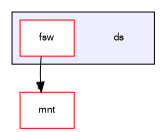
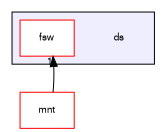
  digraph {
    compound=true
    node [fontname=FreeSans fontsize=10 shape=box color=red fillcolor=white style=filled]
    n1 [label=ds shape=plaintext color="" fillcolor="" style=""]
    n2 [label=fsw]
    n3 [label=mnt]
    subgraph cluster_1 {
      bgcolor="#eeeeff"
      pencolor=black
      n1
      n2
    }
-   n2 -> n3 [headlabel=1 labeldistance=1.5 labelfontname=FreeSans labelfontsize=10]
+   n3 -> n2 [headlabel=1 labeldistance=1.5 labelfontname=FreeSans labelfontsize=10]
  }
